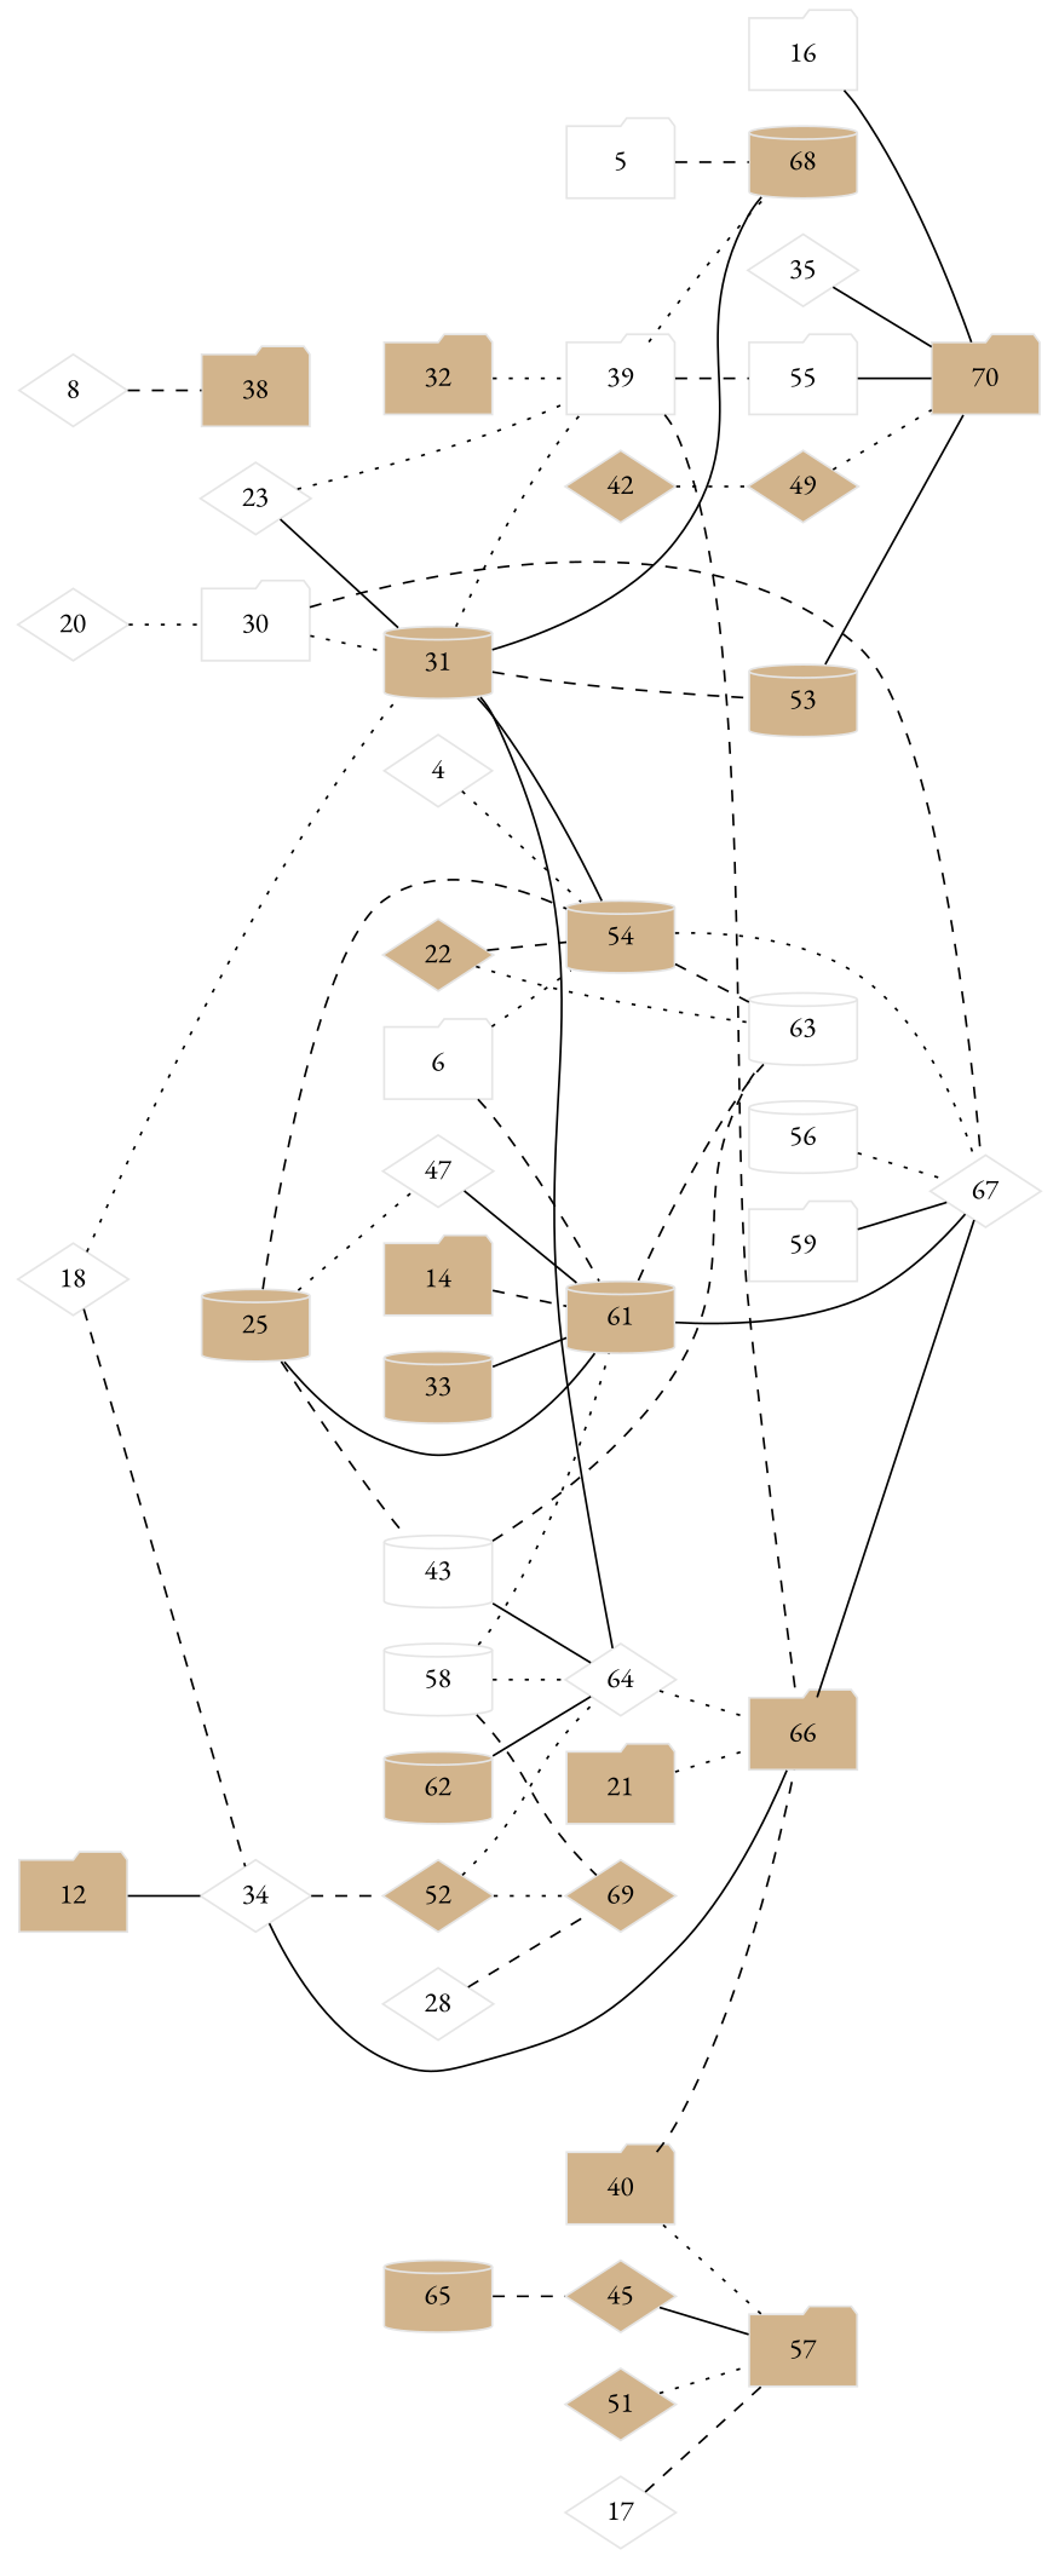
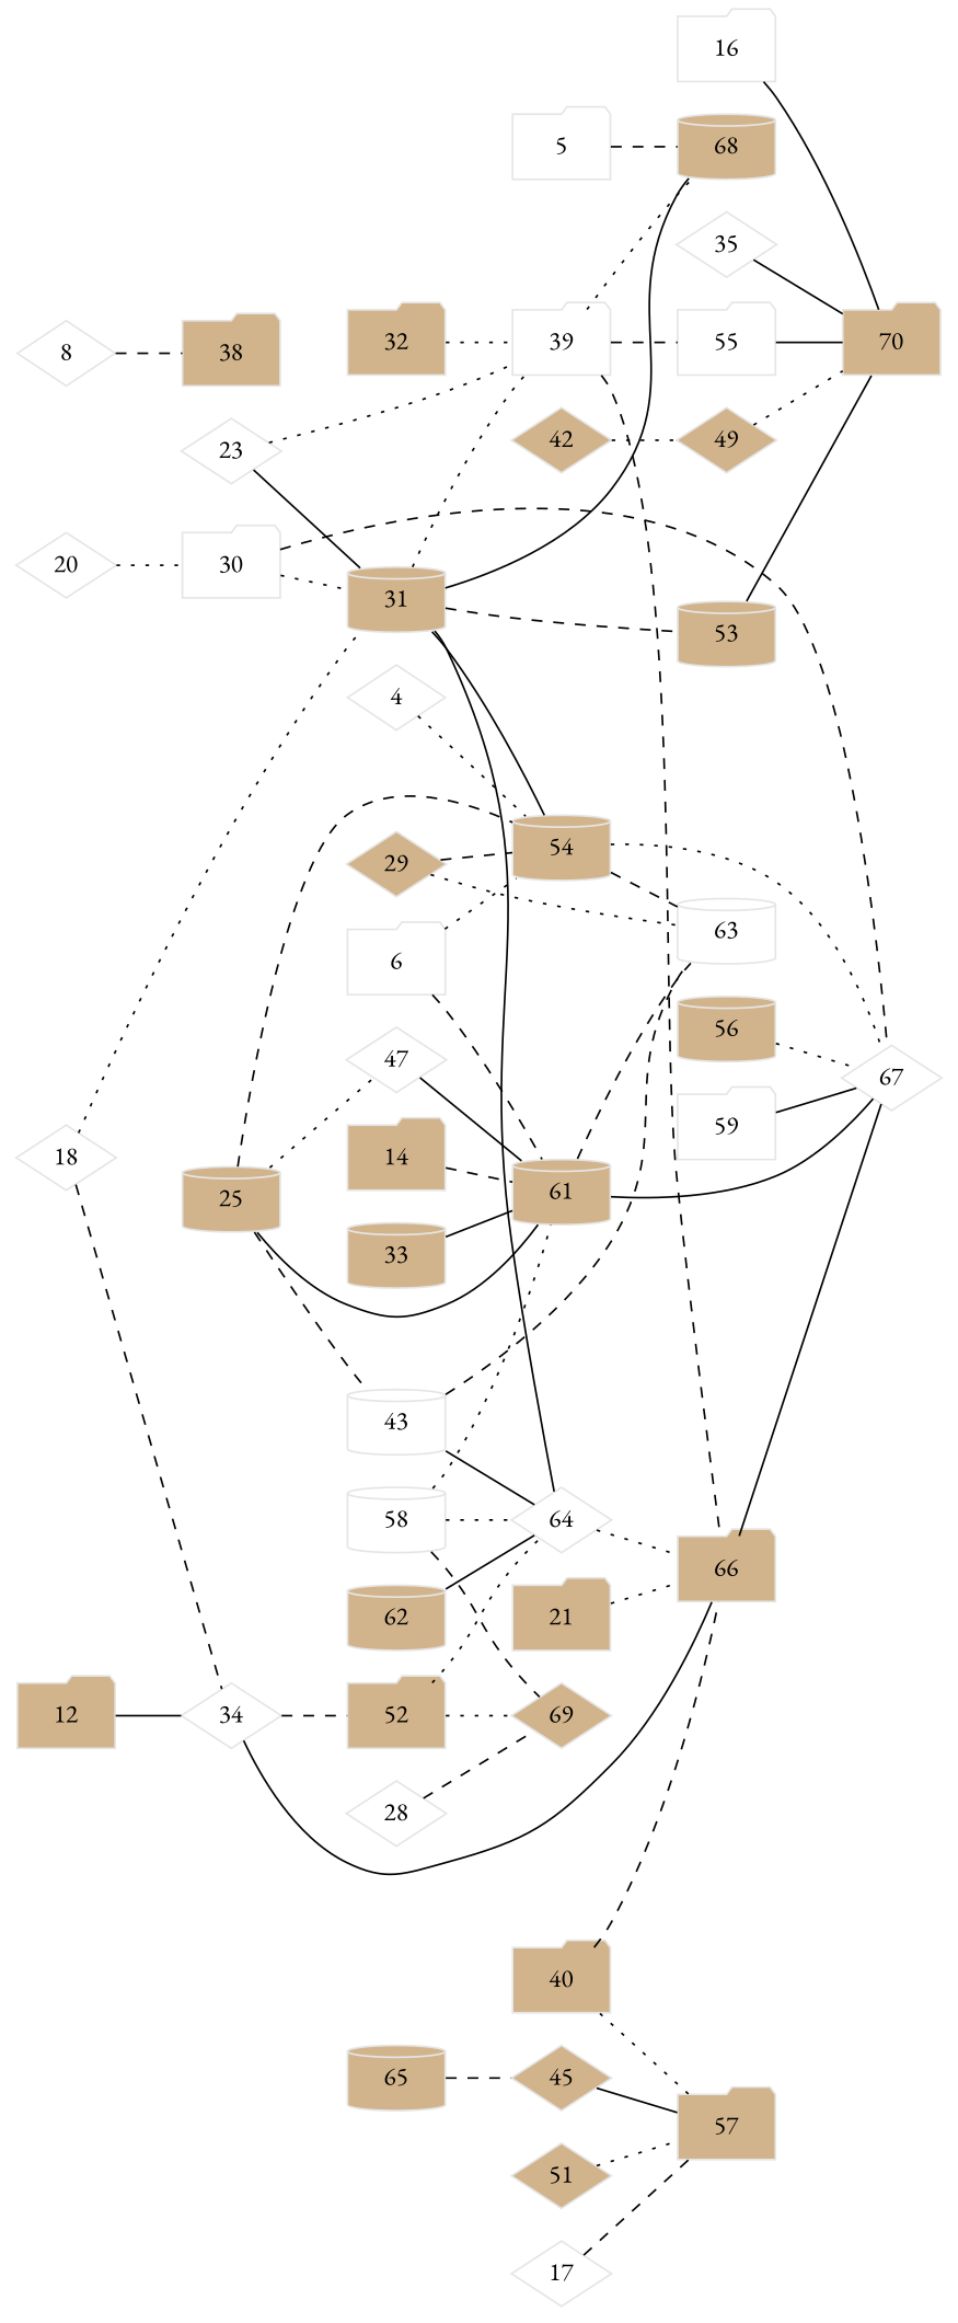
  graph {
    fontname="EB Garamond"
    rankdir=LR
    node [color=gray90 fillcolor=tan fontname="EB Garamond" shape=diamond style=filled]
    edge [fontname="EB Garamond" style=dotted weight=1.0]
    4 [fillcolor=white]
    54 [shape=cylinder]
    63 [fillcolor=white shape=cylinder]
    67 [fillcolor=white]
    5 [fillcolor=white shape=folder]
    68 [shape=cylinder]
    6 [fillcolor=white shape=folder]
    61 [shape=cylinder]
    8 [fillcolor=white]
    38 [shape=folder]
    n11 [label=51]
    57 [shape=folder]
    34 [fillcolor=white]
    12 [shape=folder]
    66 [shape=folder]
-   52
+   52 [shape=folder]
    14 [shape=folder]
    16 [fillcolor=white shape=folder]
    70 [shape=folder]
    17 [fillcolor=white]
    18 [fillcolor=white]
    31 [shape=cylinder]
    39 [fillcolor=white shape=folder]
    53 [shape=cylinder]
    64 [fillcolor=white]
    20 [fillcolor=white]
    30 [fillcolor=white shape=folder]
    21 [shape=folder]
-   22
+   22 [label=29]
    23 [fillcolor=white]
    55 [fillcolor=white shape=folder]
    25 [shape=cylinder]
    43 [fillcolor=white shape=cylinder]
    47 [fillcolor=white]
    28 [fillcolor=white]
    69
    32 [shape=folder]
    33 [shape=cylinder]
    35 [fillcolor=white]
    40 [shape=folder]
    42
    49
    45
-   56 [fillcolor=white shape=cylinder]
+   56 [shape=cylinder]
    58 [fillcolor=white shape=cylinder]
    59 [fillcolor=white shape=folder]
    62 [shape=cylinder]
    65 [shape=cylinder]
    4 -- 54
    54 -- 63 [style=dashed]
    54 -- 67
    5 -- 68 [style=dashed]
    6 -- 54
    6 -- 61 [style=dashed]
    61 -- 63 [style=dashed]
    61 -- 67 [style=solid]
    8 -- 38 [style=dashed]
    n11 -- 57
    34 -- 66 [style=solid]
    34 -- 52 [style=dashed]
    12 -- 34 [style=solid]
    66 -- 67 [style=solid]
    52 -- 64
    52 -- 69
    14 -- 61 [style=dashed]
    16 -- 70 [style=solid]
    17 -- 57 [style=dashed]
    18 -- 34 [style=dashed]
    18 -- 31
    31 -- 54 [style=solid]
    31 -- 68 [style=solid]
    31 -- 39
    31 -- 53 [style=dashed]
    31 -- 64 [style=solid]
    39 -- 68
    39 -- 66 [style=dashed]
    39 -- 55 [style=dashed]
    53 -- 70 [style=solid]
    64 -- 66
    20 -- 30
    30 -- 67 [style=dashed]
    30 -- 31
    21 -- 66
    22 -- 54 [style=dashed]
    22 -- 63
    23 -- 31 [style=solid]
    23 -- 39
    55 -- 70 [style=solid]
    25 -- 54 [style=dashed]
    25 -- 61 [style=solid]
    25 -- 43 [style=dashed]
    25 -- 47
    43 -- 63 [style=dashed weight=2.0]
    43 -- 64 [style=solid]
    47 -- 61 [style=solid]
    28 -- 69 [style=dashed]
    32 -- 39
    33 -- 61 [style=solid]
    35 -- 70 [style=solid]
    40 -- 57
    40 -- 66 [style=dashed]
    42 -- 49
    49 -- 70
    45 -- 57 [style=solid]
    56 -- 67
    58 -- 61
    58 -- 64
    58 -- 69 [style=dashed]
    59 -- 67 [style=solid]
    62 -- 64 [style=solid]
    65 -- 45 [style=dashed]
  }
